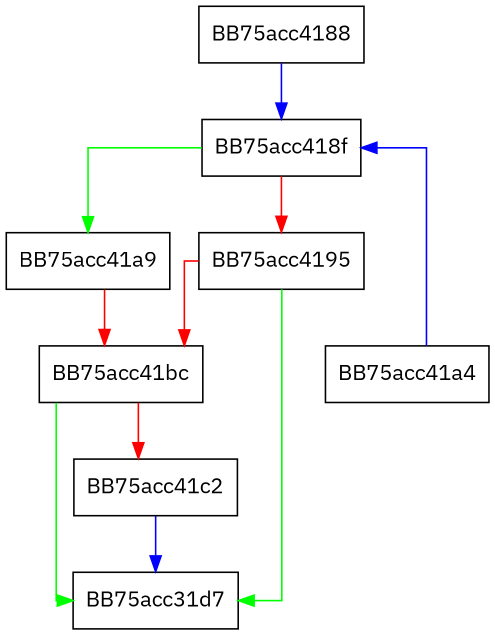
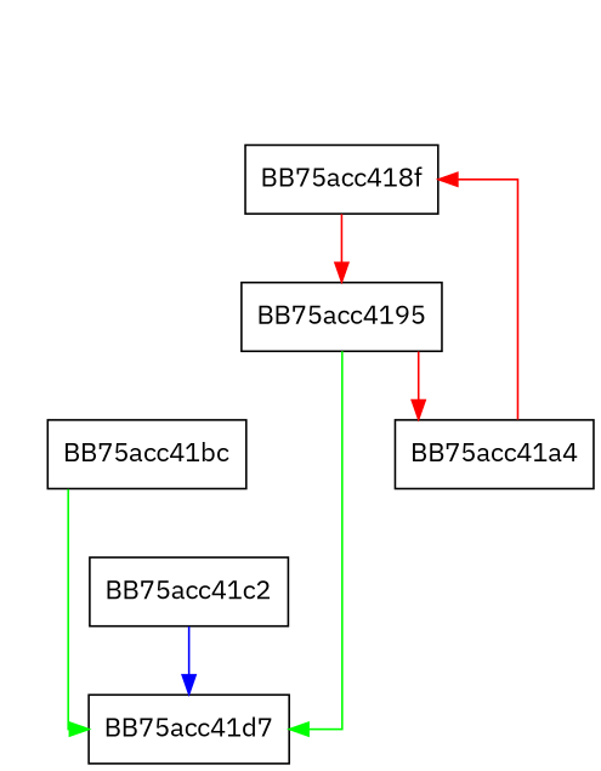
  digraph {
    fontname="IBM Plex Sans"
    splines=ortho
    node [fontname="IBM Plex Sans" shape=box]
    edge [color=red fontname="IBM Plex Sans"]
-   BB75acc4188
    BB75acc418f
-   BB75acc41a9
    BB75acc4195
    BB75acc41bc
-   BB75acc41d7 [label=BB75acc31d7]
+   BB75acc41d7
    BB75acc41a4
    BB75acc41c2
-   BB75acc4188 -> BB75acc418f [color=blue]
-   BB75acc418f -> BB75acc41a9 [color=green]
    BB75acc418f -> BB75acc4195
-   BB75acc41a9 -> BB75acc41bc
    BB75acc4195 -> BB75acc41d7 [color=green]
-   BB75acc4195 -> BB75acc41bc
+   BB75acc4195 -> BB75acc41a4
    BB75acc41bc -> BB75acc41d7 [color=green]
-   BB75acc41bc -> BB75acc41c2
-   BB75acc41a4 -> BB75acc418f [color=blue]
+   BB75acc41a4 -> BB75acc418f
    BB75acc41c2 -> BB75acc41d7 [color=blue]
  }
